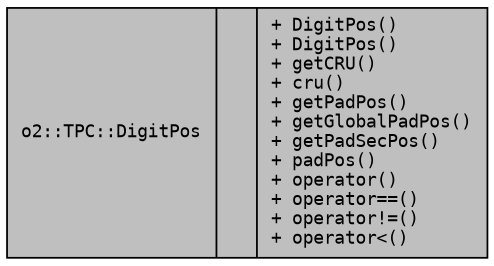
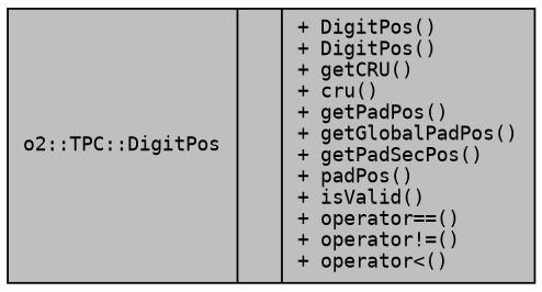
  digraph {
    rankdir=LR
    fontname="DejaVu Sans Mono"
-   n1 [color=black fillcolor=grey75 fontcolor=black fontname="DejaVu Sans Mono" fontsize=10 height=0.2 label="{o2::TPC::DigitPos\n||+ DigitPos()\l+ DigitPos()\l+ getCRU()\l+ cru()\l+ getPadPos()\l+ getGlobalPadPos()\l+ getPadSecPos()\l+ padPos()\l+ operator()\l+ operator==()\l+ operator!=()\l+ operator\<()\l}" shape=record style=filled width=0.4]
+   n1 [color=black fillcolor=grey75 fontcolor=black fontname="DejaVu Sans Mono" fontsize=10 height=0.2 label="{o2::TPC::DigitPos\n||+ DigitPos()\l+ DigitPos()\l+ getCRU()\l+ cru()\l+ getPadPos()\l+ getGlobalPadPos()\l+ getPadSecPos()\l+ padPos()\l+ isValid()\l+ operator==()\l+ operator!=()\l+ operator\<()\l}" shape=record style=filled width=0.4]
  }
